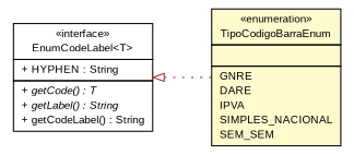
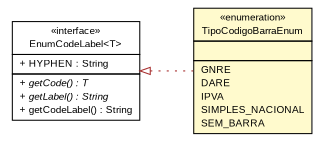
  digraph {
    nodesep=0.25
    ranksep=0.5
    rankdir=LR
    node [fontcolor=black fontname=arial fontsize=10.0 shape=plaintext]
    n1 [label=<<table title="br.gov.to.sefaz.persistence.enums.EnumCodeLabel" border="0" cellborder="1" cellspacing="0" cellpadding="2" port="p" href="../../../persistence/enums/EnumCodeLabel.html"> 		<tr><td><table border="0" cellspacing="0" cellpadding="1"> <tr><td align="center" balign="center"> &#171;interface&#187; </td></tr> <tr><td align="center" balign="center"> EnumCodeLabel&lt;T&gt; </td></tr> 		</table></td></tr> 		<tr><td><table border="0" cellspacing="0" cellpadding="1"> <tr><td align="left" balign="left"> + HYPHEN : String </td></tr> 		</table></td></tr> 		<tr><td><table border="0" cellspacing="0" cellpadding="1"> <tr><td align="left" balign="left"><font face="arial italic" point-size="10.0"> + getCode() : T </font></td></tr> <tr><td align="left" balign="left"><font face="arial italic" point-size="10.0"> + getLabel() : String </font></td></tr> <tr><td align="left" balign="left"> + getCodeLabel() : String </td></tr> 		</table></td></tr> 		</table>>]
-   n2 [label=<<table title="br.gov.to.sefaz.arr.persistence.enums.TipoCodigoBarraEnum" border="0" cellborder="1" cellspacing="0" cellpadding="2" port="p" bgcolor="lemonChiffon" href="./TipoCodigoBarraEnum.html"> 		<tr><td><table border="0" cellspacing="0" cellpadding="1"> <tr><td align="center" balign="center"> &#171;enumeration&#187; </td></tr> <tr><td align="center" balign="center"> TipoCodigoBarraEnum </td></tr> 		</table></td></tr> 		<tr><td><table border="0" cellspacing="0" cellpadding="1"> <tr><td align="left" balign="left">  </td></tr> 		</table></td></tr> 		<tr><td><table border="0" cellspacing="0" cellpadding="1"> <tr><td align="left" balign="left"> GNRE </td></tr> <tr><td align="left" balign="left"> DARE </td></tr> <tr><td align="left" balign="left"> IPVA </td></tr> <tr><td align="left" balign="left"> SIMPLES_NACIONAL </td></tr> <tr><td align="left" balign="left"> SEM_SEM </td></tr> 		</table></td></tr> 		</table>>]
+   n2 [label=<<table title="br.gov.to.sefaz.arr.persistence.enums.TipoCodigoBarraEnum" border="0" cellborder="1" cellspacing="0" cellpadding="2" port="p" bgcolor="lemonChiffon" href="./TipoCodigoBarraEnum.html"> 		<tr><td><table border="0" cellspacing="0" cellpadding="1"> <tr><td align="center" balign="center"> &#171;enumeration&#187; </td></tr> <tr><td align="center" balign="center"> TipoCodigoBarraEnum </td></tr> 		</table></td></tr> 		<tr><td><table border="0" cellspacing="0" cellpadding="1"> <tr><td align="left" balign="left">  </td></tr> 		</table></td></tr> 		<tr><td><table border="0" cellspacing="0" cellpadding="1"> <tr><td align="left" balign="left"> GNRE </td></tr> <tr><td align="left" balign="left"> DARE </td></tr> <tr><td align="left" balign="left"> IPVA </td></tr> <tr><td align="left" balign="left"> SIMPLES_NACIONAL </td></tr> <tr><td align="left" balign="left"> SEM_BARRA </td></tr> 		</table></td></tr> 		</table>>]
    n1 -> n2 [arrowtail=empty dir=back fontname=arial fontsize=10 headport=p labelfontname=arial labelfontsize=10 style=dotted tailport=p color=brown]
  }
